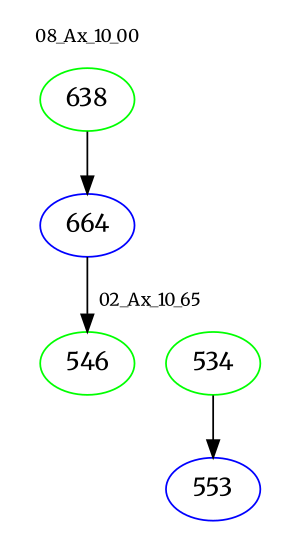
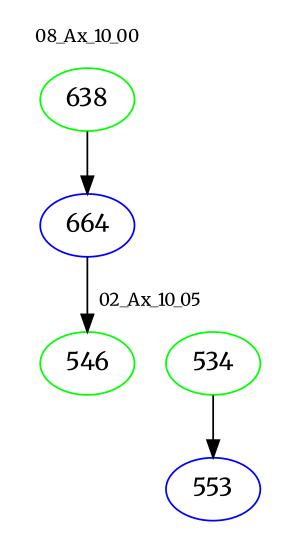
  digraph {
    fontname=Merriweather
    node [color=green fontname=Merriweather]
    edge [color=black fontname=Merriweather]
    n1 [label=534]
    n2 [color=blue label=553]
    n3 [label=546]
    n4 [label=638]
    n5 [color=blue label=664]
    subgraph cluster_1 {
      color=white
      fontsize=10
-     label="02_Ax_10_65"
+     label="02_Ax_10_05"
      n1
      n2
      n3
    }
    subgraph cluster_2 {
      color=white
      fontsize=10
      label="08_Ax_10_00"
      n4
      n5
    }
    n1 -> n2
    n4 -> n5
    n5 -> n3
  }
